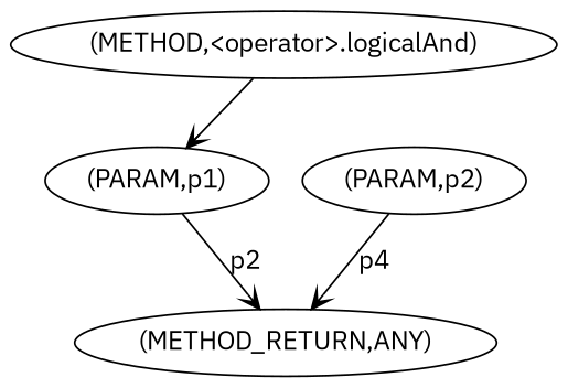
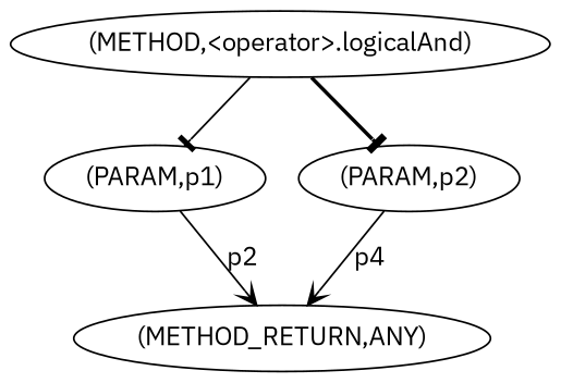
  digraph {
    fontname="IBM Plex Sans"
    node [fontname="IBM Plex Sans"]
    edge [arrowhead=tee fontname="IBM Plex Sans" style=solid]
    n1 [label=<(METHOD,&lt;operator&gt;.logicalAnd)>]
    n2 [label=<(PARAM,p1)>]
    n3 [label=<(PARAM,p2)>]
    n4 [label=<(METHOD_RETURN,ANY)>]
-   n1 -> n2 [arrowhead=vee]
+   n1 -> n2
+   n1 -> n3 [style=bold]
    n2 -> n4 [arrowhead=vee label=p2]
    n3 -> n4 [arrowhead=vee label=p4]
  }
